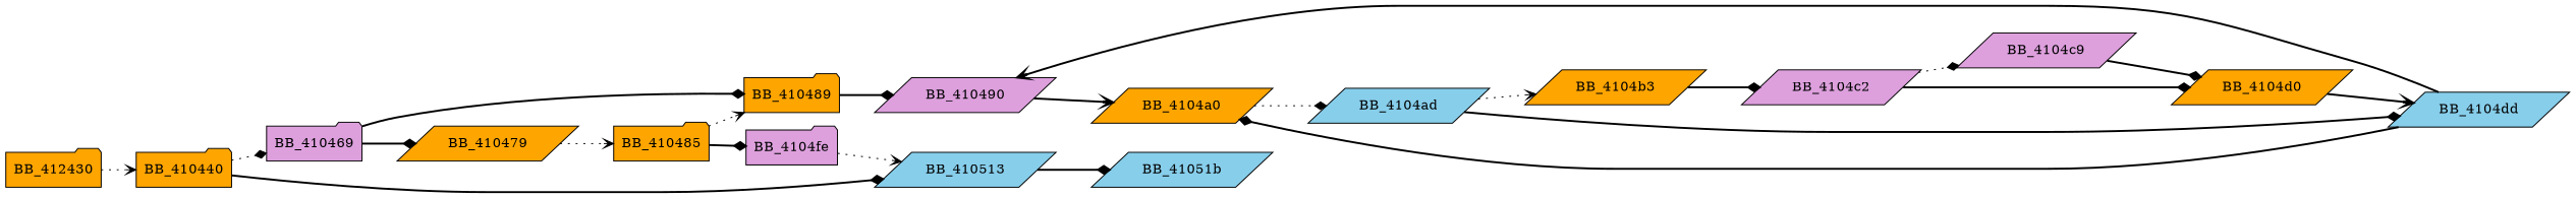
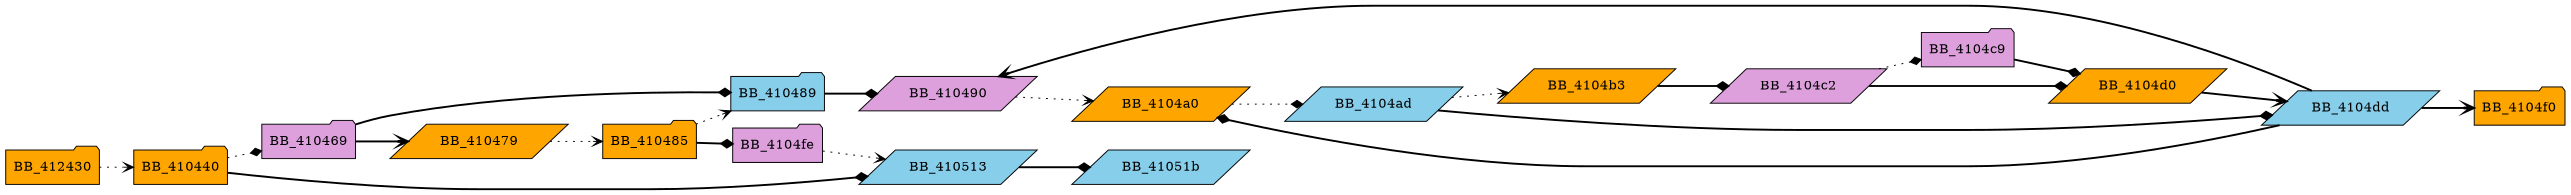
  digraph {
    rankdir=LR
    node [fillcolor=orange shape=parallelogram style=filled]
    edge [arrowhead=diamond style=bold]
    n1 [label=BB_412430 shape=folder]
    BB_410440 [shape=folder]
    BB_410469 [fillcolor=plum shape=folder]
    BB_410513 [fillcolor=skyblue]
    BB_410479
-   BB_410489 [shape=folder]
+   BB_410489 [fillcolor=skyblue shape=folder]
    BB_41051b [fillcolor=skyblue]
    BB_410485 [shape=folder]
    BB_410490 [fillcolor=plum]
    BB_4104fe [fillcolor=plum shape=folder]
    BB_4104a0
    BB_4104ad [fillcolor=skyblue]
    BB_4104dd [fillcolor=skyblue]
    BB_4104b3
+   BB_4104f0 [shape=folder]
    BB_4104c2 [fillcolor=plum]
-   BB_4104c9 [fillcolor=plum]
+   BB_4104c9 [fillcolor=plum shape=folder]
    BB_4104d0
    n1 -> BB_410440 [arrowhead=vee style=dotted]
    BB_410440 -> BB_410469 [style=dotted]
    BB_410440 -> BB_410513
-   BB_410469 -> BB_410479
+   BB_410469 -> BB_410479 [arrowhead=vee]
    BB_410469 -> BB_410489
    BB_410513 -> BB_41051b
    BB_410479 -> BB_410485 [arrowhead=vee style=dotted]
    BB_410489 -> BB_410490
    BB_410485 -> BB_410489 [arrowhead=vee style=dotted]
    BB_410485 -> BB_4104fe
-   BB_410490 -> BB_4104a0 [arrowhead=vee]
+   BB_410490 -> BB_4104a0 [arrowhead=vee style=dotted]
    BB_4104fe -> BB_410513 [arrowhead=vee style=dotted]
    BB_4104a0 -> BB_4104ad [style=dotted]
    BB_4104ad -> BB_4104dd
    BB_4104ad -> BB_4104b3 [arrowhead=vee style=dotted]
    BB_4104dd -> BB_410490 [arrowhead=vee]
    BB_4104dd -> BB_4104a0
+   BB_4104dd -> BB_4104f0 [arrowhead=vee]
    BB_4104b3 -> BB_4104c2
    BB_4104c2 -> BB_4104c9 [style=dotted]
    BB_4104c2 -> BB_4104d0
    BB_4104c9 -> BB_4104d0
    BB_4104d0 -> BB_4104dd [arrowhead=vee]
  }
